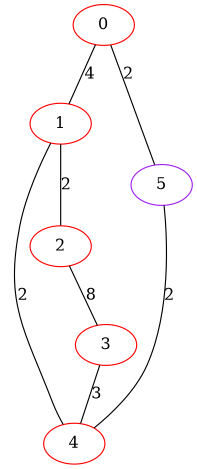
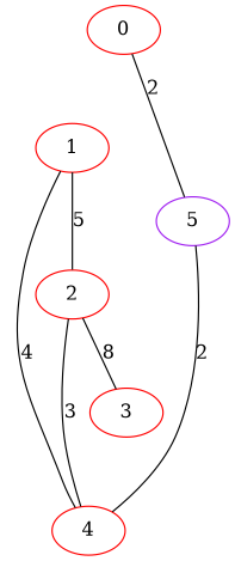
  graph {
    node [color=red weight=1]
    0
    1
    5 [color=purple weight=4]
    4
    2
    3
-   0 -- 1 [label=4]
    0 -- 5 [label=2]
-   1 -- 4 [label=2]
-   1 -- 2 [label=2]
+   1 -- 4 [label=4]
+   1 -- 2 [label=5]
    5 -- 4 [label=2]
    2 -- 3 [label=8]
-   3 -- 4 [label=3]
+   2 -- 4 [label=3]
  }
